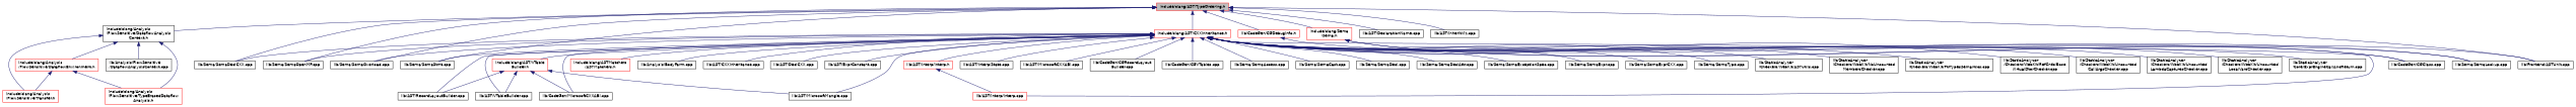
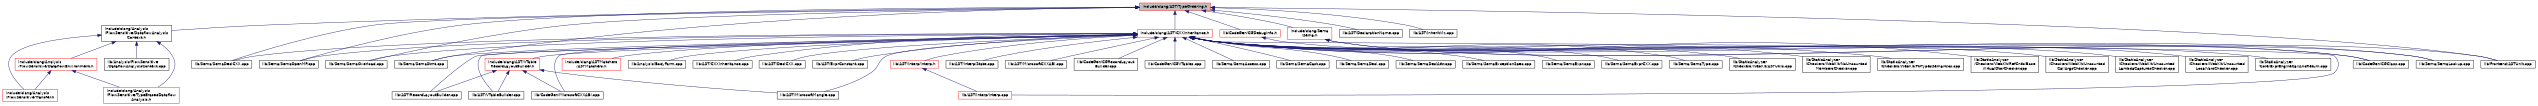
  digraph {
    node [color=black fontname=Helvetica fontsize=10 shape=record]
    edge [color=midnightblue dir=back fontname=Helvetica fontsize=10 labelfontname=Helvetica labelfontsize=10 style=solid]
    n1 [color=red fillcolor=grey75 fontcolor=black height=0.2 label="include/clang/AST/TypeOrdering.h" style=filled width=0.4]
    n2 [height=0.2 label="include/clang/Analysis\l/FlowSensitive/DataflowAnalysis\lContext.h" width=0.4]
    n3 [color=red height=0.2 label="include/clang/AST/CXXInheritance.h" width=0.4]
    n4 [height=0.2 label="lib/Sema/SemaDeclCXX.cpp" width=0.4]
    n5 [height=0.2 label="lib/Sema/SemaOpenMP.cpp" width=0.4]
    n6 [height=0.2 label="lib/Sema/SemaOverload.cpp" width=0.4]
    n7 [height=0.2 label="lib/Sema/SemaStmt.cpp" width=0.4]
    n8 [color=red height=0.2 label="include/clang/Sema\l/Sema.h" width=0.4]
    n9 [height=0.2 label="lib/Frontend/ASTUnit.cpp" width=0.4]
    n10 [height=0.2 label="lib/AST/DeclarationName.cpp" width=0.4]
    n11 [height=0.2 label="lib/AST/InheritViz.cpp" width=0.4]
    n12 [color=red height=0.2 label="lib/CodeGen/CGDebugInfo.h" width=0.4]
    n13 [color=red height=0.2 label="include/clang/Analysis\l/FlowSensitive/DataflowEnvironment.h" width=0.4]
    n14 [color=red height=0.2 label="include/clang/Analysis\l/FlowSensitive/Transfer.h" width=0.4]
    n15 [color=red height=0.2 label="include/clang/Analysis\l/FlowSensitive/TypeErasedDataflow\lAnalysis.h" width=0.4]
    n16 [height=0.2 label="lib/Analysis/FlowSensitive\l/DataflowAnalysisContext.cpp" width=0.4]
-   n17 [color=red height=0.2 label="include/clang/AST/VTable\lBuilder.h" width=0.4]
+   n17 [color=red height=0.2 label="include/clang/AST/VTable\lRecordLayoutBuilder.h" width=0.4]
    n18 [height=0.2 label="lib/AST/MicrosoftMangle.cpp" width=0.4]
    n19 [height=0.2 label="lib/AST/RecordLayoutBuilder.cpp" width=0.4]
    n20 [height=0.2 label="lib/AST/VTableBuilder.cpp" width=0.4]
    n21 [height=0.2 label="lib/CodeGen/MicrosoftCXXABI.cpp" width=0.4]
    n22 [color=red height=0.2 label="include/clang/ASTMatchers\l/ASTMatchers.h" width=0.4]
    n23 [height=0.2 label="lib/Analysis/BodyFarm.cpp" width=0.4]
    n24 [height=0.2 label="lib/AST/CXXInheritance.cpp" width=0.4]
    n25 [height=0.2 label="lib/AST/DeclCXX.cpp" width=0.4]
    n26 [height=0.2 label="lib/AST/ExprConstant.cpp" width=0.4]
    n27 [color=red height=0.2 label="lib/AST/Interp/Interp.h" width=0.4]
    n28 [color=red height=0.2 label="lib/AST/Interp/Interp.cpp" width=0.4]
    n29 [height=0.2 label="lib/AST/Interp/State.cpp" width=0.4]
    n30 [height=0.2 label="lib/AST/MicrosoftCXXABI.cpp" width=0.4]
    n31 [height=0.2 label="lib/CodeGen/CGClass.cpp" width=0.4]
    n32 [height=0.2 label="lib/CodeGen/CGRecordLayout\lBuilder.cpp" width=0.4]
    n33 [height=0.2 label="lib/CodeGen/CGVTables.cpp" width=0.4]
    n34 [height=0.2 label="lib/Sema/SemaAccess.cpp" width=0.4]
    n35 [height=0.2 label="lib/Sema/SemaCast.cpp" width=0.4]
    n36 [height=0.2 label="lib/Sema/SemaDecl.cpp" width=0.4]
    n37 [height=0.2 label="lib/Sema/SemaDeclAttr.cpp" width=0.4]
    n38 [height=0.2 label="lib/Sema/SemaExceptionSpec.cpp" width=0.4]
    n39 [height=0.2 label="lib/Sema/SemaExpr.cpp" width=0.4]
    n40 [height=0.2 label="lib/Sema/SemaExprCXX.cpp" width=0.4]
    n41 [height=0.2 label="lib/Sema/SemaLookup.cpp" width=0.4]
    n42 [height=0.2 label="lib/Sema/SemaType.cpp" width=0.4]
    n43 [height=0.2 label="lib/StaticAnalyzer\l/Checkers/WebKit/ASTUtils.cpp" width=0.4]
    n44 [height=0.2 label="lib/StaticAnalyzer\l/Checkers/WebKit/NoUncounted\lMembersChecker.cpp" width=0.4]
    n45 [height=0.2 label="lib/StaticAnalyzer\l/Checkers/WebKit/PtrTypesSemantics.cpp" width=0.4]
    n46 [height=0.2 label="lib/StaticAnalyzer\l/Checkers/WebKit/RefCntblBase\lVirtualDtorChecker.cpp" width=0.4]
    n47 [height=0.2 label="lib/StaticAnalyzer\l/Checkers/WebKit/Uncounted\lCallArgsChecker.cpp" width=0.4]
    n48 [height=0.2 label="lib/StaticAnalyzer\l/Checkers/WebKit/Uncounted\lLambdaCapturesChecker.cpp" width=0.4]
    n49 [height=0.2 label="lib/StaticAnalyzer\l/Checkers/WebKit/Uncounted\lLocalVarsChecker.cpp" width=0.4]
    n50 [height=0.2 label="lib/StaticAnalyzer\l/Core/ExprEngineCallAndReturn.cpp" width=0.4]
    n1 -> n2
    n1 -> n3
    n1 -> n4
    n1 -> n5
    n1 -> n6
    n1 -> n7
    n1 -> n8
    n1 -> n9
    n1 -> n10
    n1 -> n11
    n1 -> n12
    n2 -> n13
    n2 -> n14
    n2 -> n15
    n2 -> n16
    n3 -> n4
    n3 -> n5
    n3 -> n6
    n3 -> n7
    n3 -> n17
    n3 -> n18
    n3 -> n19
    n3 -> n20
    n3 -> n21
    n3 -> n22
    n3 -> n23
    n3 -> n24
    n3 -> n25
    n3 -> n26
    n3 -> n27
    n3 -> n28
    n3 -> n29
    n3 -> n30
    n3 -> n31
    n3 -> n32
    n3 -> n33
    n3 -> n34
    n3 -> n35
    n3 -> n36
    n3 -> n37
    n3 -> n38
    n3 -> n39
    n3 -> n40
    n3 -> n41
    n3 -> n42
    n3 -> n43
    n3 -> n44
    n3 -> n45
    n3 -> n46
    n3 -> n47
    n3 -> n48
    n3 -> n49
    n3 -> n50
    n8 -> n9
    n8 -> n41
    n12 -> n31
    n13 -> n14
    n13 -> n15
    n17 -> n18
    n17 -> n19
    n17 -> n20
    n17 -> n21
    n27 -> n28
  }
